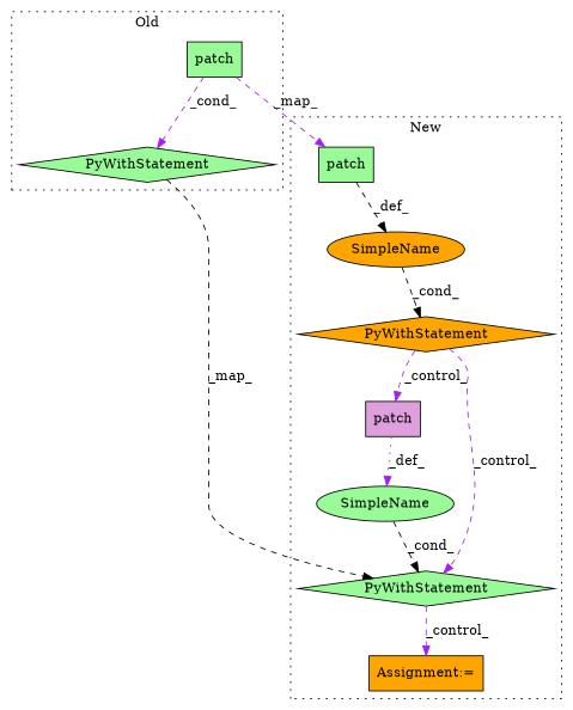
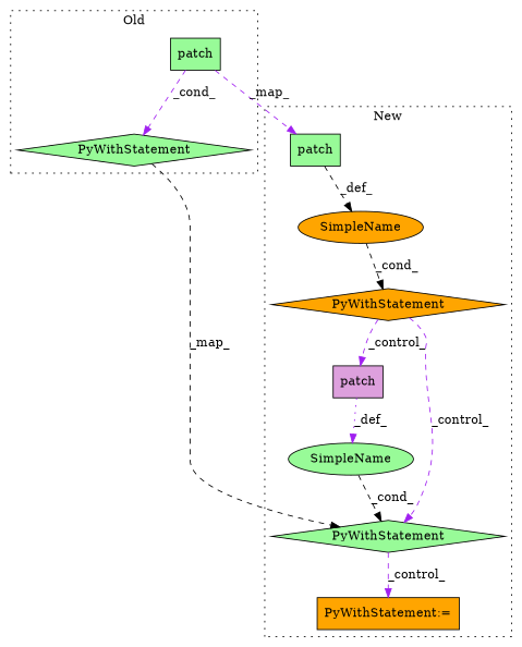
  digraph {
    node [a=32 l="6,1" shape=box style=filled fillcolor=palegreen]
    edge [color=purple style=dashed]
    n1 [label=patch s="23102,23156"]
    n2 [a=104 l="10,2" label=PyWithStatement s="23092,23157" shape=diamond]
    n3 [label=patch s="23158,23212"]
    n4 [a=104 l="10,2" label=PyWithStatement s="23148,23213" shape=diamond fillcolor=orange]
    n5 [a=42 label=SimpleName shape=ellipse fillcolor=orange l=""]
    n6 [label=patch s="23258,23319" fillcolor=plum]
    n7 [a=104 l="10,2" label=PyWithStatement s="23248,23320" shape=diamond]
    n8 [a=42 label=SimpleName shape=ellipse l=""]
-   n9 [a=7 l=23 label="Assignment:=" s=23336 fillcolor=orange]
+   n9 [a=7 l=23 label="PyWithStatement:=" s=23336 fillcolor=orange]
    subgraph cluster_1 {
      label=Old
      style=dotted
      n1
      n2
    }
    subgraph cluster_2 {
      label=New
      style=dotted
      n3
      n4
      n5
      n6
      n7
      n8
      n9
    }
    n1 -> n2 [label=_cond_]
    n1 -> n3 [label=_map_]
    n2 -> n7 [label=_map_ color=black]
    n3 -> n5 [label=_def_ color=black]
    n4 -> n6 [label=_control_]
    n4 -> n7 [label=_control_]
    n5 -> n4 [label=_cond_ color=black]
    n6 -> n8 [label=_def_ style=dotted]
    n7 -> n9 [label=_control_]
    n8 -> n7 [label=_cond_ color=black]
  }
